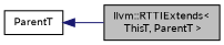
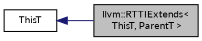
  digraph {
    rankdir=LR
    fontname=Lato
    node [color=black fontname=Lato fontsize=10 shape=record]
    n1 [fillcolor=grey75 fontcolor=black height=0.2 label="llvm::RTTIExtends\<\l ThisT, ParentT \>" style=filled width=0.4]
-   n2 [height=0.2 label=ParentT width=0.4]
+   n2 [height=0.2 label=ThisT width=0.4]
    n2 -> n1 [color=midnightblue dir=back fontname=Lato fontsize=10 labelfontname=Helvetica labelfontsize=10 style=solid]
  }
